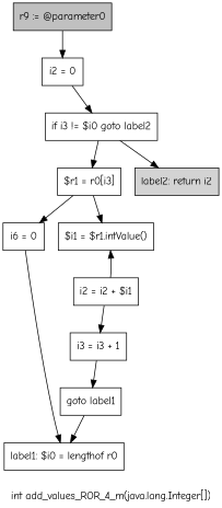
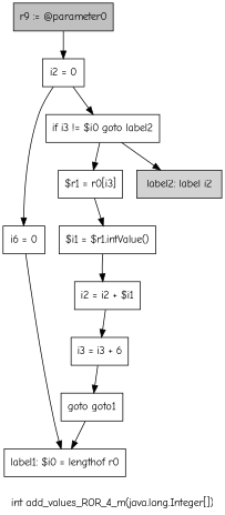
  digraph {
    fontname="Comic Neue"
    label="int add_values_ROR_4_m(java.lang.Integer[])"
    node [fontname="Comic Neue" shape=box]
    edge [fontname="Comic Neue"]
    n1 [fillcolor=gray label="r9 := @parameter0" style=filled]
    n2 [label="i2 = 0"]
    n3 [label="i6 = 0"]
    n4 [label="if i3 != $i0 goto label2"]
    n5 [label="label1: $i0 = lengthof r0"]
    n6 [label="$r1 = r0[i3]"]
-   n7 [fillcolor=lightgray label="label2: return i2" style=filled]
+   n7 [fillcolor=lightgray label="label2: label i2" style=filled]
    n8 [label="$i1 = $r1.intValue()"]
    n9 [label="i2 = i2 + $i1"]
-   n10 [label="i3 = i3 + 1"]
-   n11 [label="goto label1"]
+   n10 [label="i3 = i3 + 6"]
+   n11 [label="goto goto1"]
    n1 -> n2
-   n6 -> n3
+   n2 -> n3
    n2 -> n4
    n3 -> n5
    n4 -> n6
    n4 -> n7
    n6 -> n8
-   n9 -> n8
+   n8 -> n9
    n9 -> n10
    n10 -> n11
    n11 -> n5
  }
